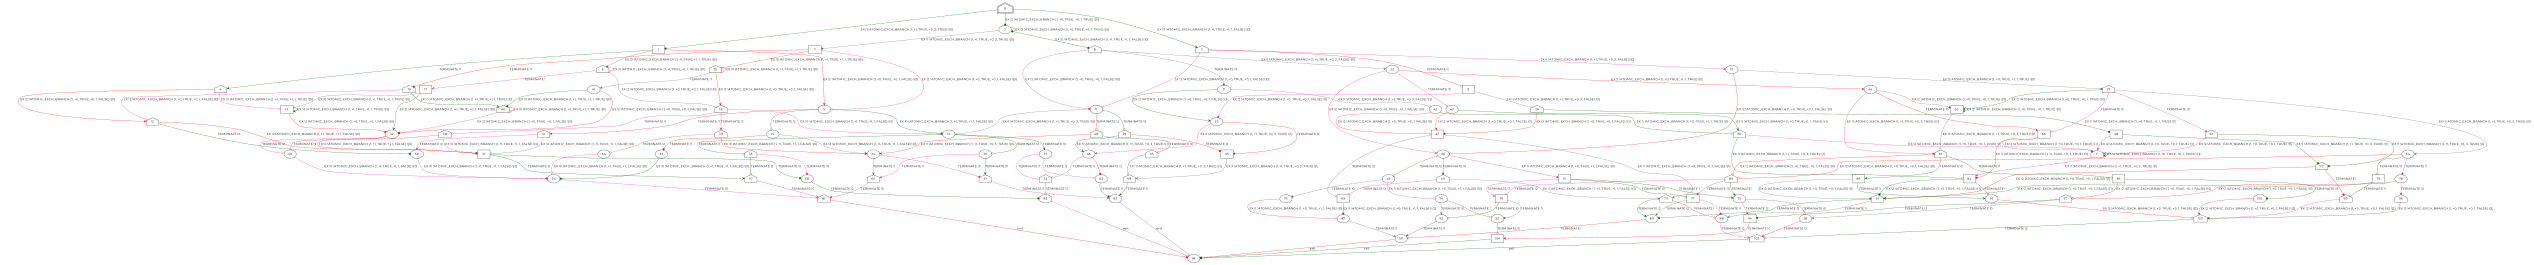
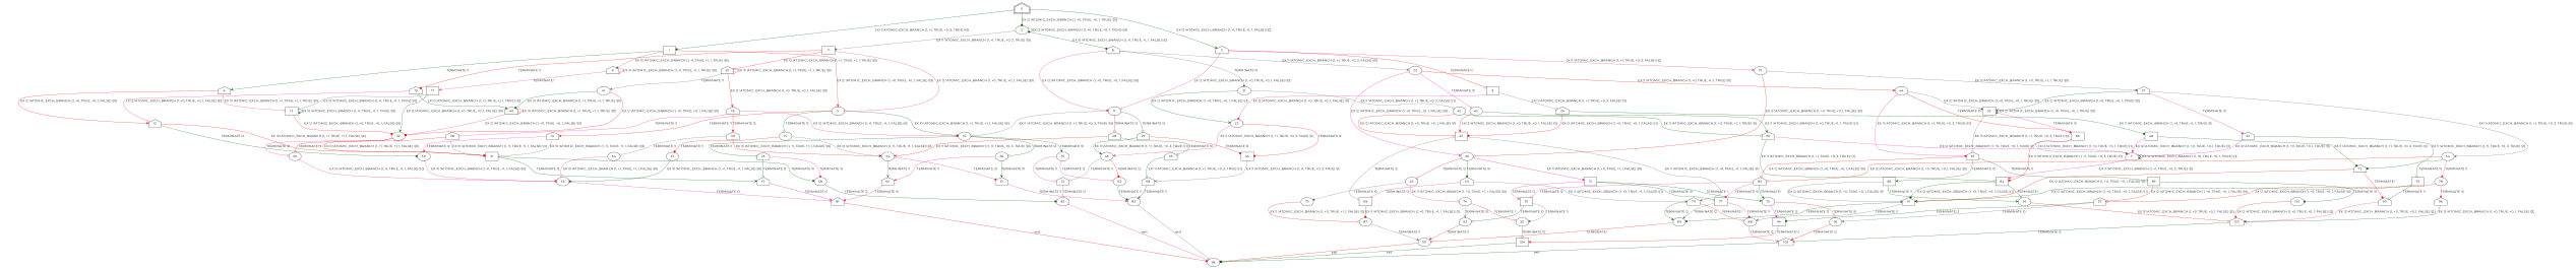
  digraph {
    fontname=Montserrat
    node [fontname=Montserrat shape=house]
    edge [arrowhead=odot color=darkgreen fontname=Montserrat]
    0 [peripheries=2]
    1 [shape=box]
    2 [shape=octagon]
    3
    4
    5 [shape=octagon]
    6
    7 [shape=box]
    8
    9 [shape=box]
    10 [shape=ellipse]
    11 [shape=octagon]
    12
    13 [shape=box]
    14
    15 [shape=ellipse]
    16 [shape=ellipse]
    17 [shape=box]
    18
    19
    20
    21 [shape=octagon]
    22 [shape=octagon]
    23 [shape=ellipse]
    24
    26 [shape=ellipse]
    27
    28
    29
    30 [shape=octagon]
    31 [shape=box]
    32 [shape=octagon]
    33 [shape=ellipse]
    34 [shape=octagon]
    35
    36 [shape=octagon]
    37 [shape=octagon]
    38
    39
    40
    41 [shape=octagon]
    42 [shape=ellipse]
    43 [shape=ellipse]
    44 [shape=octagon]
    45 [shape=box]
    46 [shape=ellipse]
    47 [shape=box]
    48 [shape=box]
    49 [shape=octagon]
    50
    51 [shape=box]
    52
    53 [shape=box]
    54 [shape=ellipse]
    55
    56 [shape=octagon]
    57
    58 [shape=ellipse]
    59 [shape=ellipse]
    60
    61
    62
    63 [shape=ellipse]
    64 [shape=ellipse]
    65
    66 [shape=box]
    67
    68
    69 [shape=box]
    70
    71
    72
    73 [shape=ellipse]
    74 [shape=ellipse]
    75 [shape=octagon]
    76 [shape=box]
    77 [shape=box]
    78 [shape=ellipse]
    79 [shape=box]
    80
    81
    82 [shape=octagon]
    83 [shape=octagon]
    84 [shape=box]
    85 [shape=box]
    86 [shape=box]
    87 [shape=ellipse]
    88 [shape=ellipse]
    89 [shape=ellipse]
    90
    91
    92 [shape=octagon]
    93 [shape=ellipse]
    94 [shape=box]
    95 [shape=ellipse]
    96
    97
    98 [shape=ellipse]
    99 [shape=octagon]
    n100 [label=150 shape=octagon]
    101 [shape=ellipse]
    102
    103
    104 [shape=box]
    0 -> 1 [arrowhead=dot label="EX !1 !ATOMIC_EXCH_BRANCH (1, +1, TRUE, +0, 3, TRUE) !{0}"]
    0 -> 2 [arrowhead=dot label="EX !2 !ATOMIC_EXCH_BRANCH (1, +0, TRUE, +0, 1, TRUE) !{0}"]
    0 -> 3 [arrowhead=vee label="EX !0 !ATOMIC_EXCH_BRANCH (1, +1, TRUE, +1, 1, FALSE) !{0}"]
    1 -> 4 [arrowhead=vee label="TERMINATE !1"]
    1 -> 5 [arrowhead=vee color=red label="EX !2 !ATOMIC_EXCH_BRANCH (1, +0, TRUE, +0, 1, FALSE) !{0}"]
    1 -> 6 [arrowhead=dot color=gray40 label="EX !0 !ATOMIC_EXCH_BRANCH (1, +1, TRUE, +1, 1, TRUE) !{0}"]
    2 -> 2 [arrowhead=dot label="EX !2 !ATOMIC_EXCH_BRANCH (1, +0, TRUE, +0, 1, TRUE) !{0}"]
    2 -> 7 [arrowhead=dot color=gray40 label="EX !1 !ATOMIC_EXCH_BRANCH (1, +1, TRUE, +0, 3, TRUE) !{0}"]
    2 -> 8 [arrowhead=dot label="EX !0 !ATOMIC_EXCH_BRANCH (1, +1, TRUE, +1, 1, FALSE) !{0}"]
    3 -> 9 [color=red label="TERMINATE !0"]
    3 -> 10 [arrowhead=vee color=deeppink label="EX !1 !ATOMIC_EXCH_BRANCH (1, +1, TRUE, +0, 3, FALSE) !{0}"]
    3 -> 11 [color=deeppink label="EX !2 !ATOMIC_EXCH_BRANCH (1, +0, TRUE, +0, 1, FALSE) !{0}"]
    4 -> 12 [arrowhead=vee color=red label="EX !2 !ATOMIC_EXCH_BRANCH (1, +0, TRUE, +0, 1, FALSE) !{0}"]
    4 -> 13 [color=deeppink label="EX !0 !ATOMIC_EXCH_BRANCH (1, +1, TRUE, +1, 1, TRUE) !{0}"]
    5 -> 14 [arrowhead=vee color=red label="TERMINATE !1"]
    5 -> 15 [label="TERMINATE !2"]
    5 -> 16 [arrowhead=dot label="EX !0 !ATOMIC_EXCH_BRANCH (1, +1, TRUE, +1, 1, FALSE) !{0}"]
    6 -> 6 [color=deeppink label="EX !0 !ATOMIC_EXCH_BRANCH (1, +1, TRUE, +1, 1, TRUE) !{0}"]
    6 -> 17 [arrowhead=vee color=deeppink label="TERMINATE !1"]
-   6 -> 18 [color=gray40 label="EX !2 !ATOMIC_EXCH_BRANCH (1, +0, TRUE, +0, 1, FALSE) !{0}"]
    7 -> 5 [color=deeppink label="EX !2 !ATOMIC_EXCH_BRANCH (1, +0, TRUE, +0, 1, FALSE) !{0}"]
    7 -> 19 [arrowhead=dot color=red label="TERMINATE !1"]
    7 -> 20 [color=red label="EX !0 !ATOMIC_EXCH_BRANCH (1, +1, TRUE, +1, 1, TRUE) !{0}"]
    8 -> 11 [arrowhead=dot color=deeppink label="EX !2 !ATOMIC_EXCH_BRANCH (1, +0, TRUE, +0, 1, FALSE) !{0}"]
    8 -> 21 [arrowhead=dot color=gray40 label="TERMINATE !0"]
    8 -> 22 [arrowhead=vee color=gray40 label="EX !1 !ATOMIC_EXCH_BRANCH (1, +1, TRUE, +0, 3, FALSE) !{0}"]
    9 -> 23 [arrowhead=dot color=deeppink label="EX !2 !ATOMIC_EXCH_BRANCH (1, +0, TRUE, +0, 1, FALSE) !{1}"]
    9 -> 24 [color=gray40 label="EX !1 !ATOMIC_EXCH_BRANCH (1, +1, TRUE, +0, 3, FALSE) !{1}"]
    10 -> 26 [color=red label="EX !2 !ATOMIC_EXCH_BRANCH (1, +0, TRUE, +0, 1, FALSE) !{0}"]
    10 -> 27 [arrowhead=dot color=gray40 label="EX !1 !ATOMIC_EXCH_BRANCH (1, +0, TRUE, +1, 1, TRUE) !{0}"]
    11 -> 16 [color=gray40 label="EX !1 !ATOMIC_EXCH_BRANCH (1, +1, TRUE, +0, 3, TRUE) !{0}"]
    11 -> 28 [color=red label="TERMINATE !2"]
    11 -> 29 [label="TERMINATE !0"]
    12 -> 30 [arrowhead=dot label="TERMINATE !2"]
    12 -> 31 [arrowhead=vee color=red label="EX !0 !ATOMIC_EXCH_BRANCH (1, +1, TRUE, +1, 1, FALSE) !{0}"]
    13 -> 13 [arrowhead=vee label="EX !0 !ATOMIC_EXCH_BRANCH (1, +1, TRUE, +1, 1, TRUE) !{0}"]
    13 -> 32 [arrowhead=dot color=red label="EX !2 !ATOMIC_EXCH_BRANCH (1, +0, TRUE, +0, 1, FALSE) !{0}"]
    14 -> 30 [arrowhead=vee color=deeppink label="TERMINATE !2"]
    14 -> 31 [color=gray40 label="EX !0 !ATOMIC_EXCH_BRANCH (1, +1, TRUE, +1, 1, FALSE) !{0}"]
    15 -> 33 [arrowhead=dot color=red label="TERMINATE !1"]
    15 -> 34 [arrowhead=vee color=gray40 label="EX !0 !ATOMIC_EXCH_BRANCH (1, +1, TRUE, +1, 1, FALSE) !{0}"]
    16 -> 35 [label="TERMINATE !1"]
    16 -> 36 [label="TERMINATE !2"]
    16 -> 37 [arrowhead=vee label="TERMINATE !0"]
    17 -> 13 [color=gray40 label="EX !0 !ATOMIC_EXCH_BRANCH (1, +1, TRUE, +1, 1, TRUE) !{0}"]
    17 -> 32 [arrowhead=vee label="EX !2 !ATOMIC_EXCH_BRANCH (1, +0, TRUE, +0, 1, FALSE) !{0}"]
    18 -> 16 [arrowhead=dot color=deeppink label="EX !0 !ATOMIC_EXCH_BRANCH (1, +1, TRUE, +1, 1, FALSE) !{0}"]
    18 -> 38 [color=deeppink label="TERMINATE !1"]
    18 -> 39 [arrowhead=vee color=red label="TERMINATE !2"]
    19 -> 12 [color=deeppink label="EX !2 !ATOMIC_EXCH_BRANCH (1, +0, TRUE, +0, 1, FALSE) !{0}"]
    19 -> 40 [arrowhead=vee label="EX !0 !ATOMIC_EXCH_BRANCH (1, +1, TRUE, +1, 1, TRUE) !{0}"]
    20 -> 18 [arrowhead=vee color=red label="EX !2 !ATOMIC_EXCH_BRANCH (1, +0, TRUE, +0, 1, FALSE) !{0}"]
    20 -> 20 [color=deeppink label="EX !0 !ATOMIC_EXCH_BRANCH (1, +1, TRUE, +1, 1, TRUE) !{0}"]
    20 -> 41 [arrowhead=vee color=gray40 label="TERMINATE !1"]
    21 -> 23 [arrowhead=vee label="EX !2 !ATOMIC_EXCH_BRANCH (1, +0, TRUE, +0, 1, FALSE) !{1}"]
    21 -> 42 [color=gray40 label="EX !1 !ATOMIC_EXCH_BRANCH (1, +1, TRUE, +0, 3, FALSE) !{1}"]
    22 -> 26 [arrowhead=vee color=deeppink label="EX !2 !ATOMIC_EXCH_BRANCH (1, +0, TRUE, +0, 1, FALSE) !{0}"]
    22 -> 43 [color=deeppink label="TERMINATE !0"]
    22 -> 44 [arrowhead=vee color=red label="EX !1 !ATOMIC_EXCH_BRANCH (1, +0, TRUE, +1, 1, TRUE) !{0}"]
    23 -> 45 [arrowhead=dot color=red label="TERMINATE !2"]
    23 -> 46 [arrowhead=vee color=deeppink label="EX !1 !ATOMIC_EXCH_BRANCH (1, +1, TRUE, +0, 3, TRUE) !{1}"]
    24 -> 47 [arrowhead=dot color=red label="EX !2 !ATOMIC_EXCH_BRANCH (1, +0, TRUE, +0, 1, FALSE) !{1}"]
    24 -> 48 [arrowhead=dot label="EX !1 !ATOMIC_EXCH_BRANCH (1, +0, TRUE, +1, 1, TRUE) !{1}"]
    26 -> 49 [color=red label="TERMINATE !2"]
    26 -> 50 [arrowhead=dot label="TERMINATE !0"]
    26 -> 51 [arrowhead=dot color=deeppink label="EX !1 !ATOMIC_EXCH_BRANCH (1, +0, TRUE, +1, 1, FALSE) !{0}"]
    27 -> 52 [arrowhead=vee color=deeppink label="TERMINATE !0"]
    27 -> 53 [arrowhead=vee label="EX !2 !ATOMIC_EXCH_BRANCH (1, +0, TRUE, +0, 1, TRUE) !{0}"]
    27 -> 54 [arrowhead=vee color=gray40 label="EX !1 !ATOMIC_EXCH_BRANCH (1, +1, TRUE, +0, 3, TRUE) !{0}"]
    28 -> 34 [arrowhead=vee color=red label="EX !1 !ATOMIC_EXCH_BRANCH (1, +1, TRUE, +0, 3, TRUE) !{0}"]
    28 -> 55 [label="TERMINATE !0"]
    29 -> 45 [arrowhead=dot color=red label="TERMINATE !2"]
    29 -> 46 [arrowhead=vee label="EX !1 !ATOMIC_EXCH_BRANCH (1, +1, TRUE, +0, 3, TRUE) !{1}"]
    30 -> 56 [arrowhead=dot color=deeppink label="EX !0 !ATOMIC_EXCH_BRANCH (1, +1, TRUE, +1, 1, FALSE) !{0}"]
    31 -> 57 [arrowhead=vee label="TERMINATE !2"]
    31 -> 58 [arrowhead=dot label="TERMINATE !0"]
    32 -> 31 [arrowhead=dot color=red label="EX !0 !ATOMIC_EXCH_BRANCH (1, +1, TRUE, +1, 1, FALSE) !{0}"]
    32 -> 59 [color=deeppink label="TERMINATE !2"]
    33 -> 56 [arrowhead=dot label="EX !0 !ATOMIC_EXCH_BRANCH (1, +1, TRUE, +1, 1, FALSE) !{0}"]
    34 -> 60 [arrowhead=vee color=gray40 label="TERMINATE !1"]
    34 -> 61 [arrowhead=dot color=deeppink label="TERMINATE !0"]
    35 -> 57 [label="TERMINATE !2"]
    35 -> 58 [arrowhead=dot color=deeppink label="TERMINATE !0"]
    36 -> 60 [arrowhead=vee color=deeppink label="TERMINATE !1"]
    36 -> 61 [arrowhead=vee label="TERMINATE !0"]
    37 -> 62 [color=deeppink label="TERMINATE !1"]
    37 -> 63 [color=deeppink label="TERMINATE !2"]
    38 -> 31 [color=gray40 label="EX !0 !ATOMIC_EXCH_BRANCH (1, +1, TRUE, +1, 1, FALSE) !{0}"]
    38 -> 59 [color=red label="TERMINATE !9"]
    39 -> 34 [arrowhead=vee color=red label="EX !0 !ATOMIC_EXCH_BRANCH (1, +1, TRUE, +1, 1, FALSE) !{0}"]
-   39 -> 64 [color=gray40 label="TERMINATE !2"]
+   39 -> 64 [color=gray40 label="TERMINATE !1"]
    40 -> 32 [arrowhead=dot color=deeppink label="EX !2 !ATOMIC_EXCH_BRANCH (1, +0, TRUE, +0, 1, FALSE) !{0}"]
    40 -> 40 [color=red label="EX !0 !ATOMIC_EXCH_BRANCH (1, +1, TRUE, +1, 1, TRUE) !{0}"]
    41 -> 32 [arrowhead=dot color=red label="EX !2 !ATOMIC_EXCH_BRANCH (1, +0, TRUE, +0, 1, FALSE) !{0}"]
    41 -> 40 [arrowhead=dot label="EX !0 !ATOMIC_EXCH_BRANCH (1, +1, TRUE, +1, 1, TRUE) !{0}"]
    42 -> 47 [color=red label="EX !2 !ATOMIC_EXCH_BRANCH (1, +0, TRUE, +0, 1, FALSE) !{1}"]
    42 -> 65 [label="EX !1 !ATOMIC_EXCH_BRANCH (1, +0, TRUE, +1, 1, TRUE) !{1}"]
    43 -> 47 [arrowhead=vee color=red label="EX !2 !ATOMIC_EXCH_BRANCH (1, +0, TRUE, +0, 1, FALSE) !{1}"]
    43 -> 65 [arrowhead=vee label="EX !1 !ATOMIC_EXCH_BRANCH (1, +0, TRUE, +1, 1, TRUE) !{1}"]
    44 -> 53 [arrowhead=dot color=gray40 label="EX !2 !ATOMIC_EXCH_BRANCH (1, +0, TRUE, +0, 1, TRUE) !{0}"]
    44 -> 66 [arrowhead=vee color=red label="TERMINATE !0"]
    44 -> 67 [arrowhead=dot color=deeppink label="EX !1 !ATOMIC_EXCH_BRANCH (1, +1, TRUE, +0, 3, TRUE) !{0}"]
    45 -> 68 [arrowhead=vee color=gray40 label="EX !1 !ATOMIC_EXCH_BRANCH (1, +1, TRUE, +0, 3, TRUE) !{1}"]
    46 -> 62 [color=gray40 label="TERMINATE !1"]
    46 -> 63 [arrowhead=dot color=red label="TERMINATE !2"]
    47 -> 69 [color=gray40 label="TERMINATE !2"]
    47 -> 70 [arrowhead=vee color=gray40 label="EX !1 !ATOMIC_EXCH_BRANCH (1, +0, TRUE, +1, 1, FALSE) !{1}"]
    48 -> 71 [arrowhead=vee color=deeppink label="EX !2 !ATOMIC_EXCH_BRANCH (1, +0, TRUE, +0, 1, TRUE) !{1}"]
    48 -> 72 [arrowhead=dot label="EX !1 !ATOMIC_EXCH_BRANCH (1, +1, TRUE, +0, 3, TRUE) !{1}"]
    49 -> 73 [arrowhead=dot color=gray40 label="TERMINATE !0"]
    49 -> 74 [color=deeppink label="EX !1 !ATOMIC_EXCH_BRANCH (1, +0, TRUE, +1, 1, FALSE) !{0}"]
    50 -> 69 [color=deeppink label="TERMINATE !2"]
    50 -> 70 [arrowhead=vee color=gray40 label="EX !1 !ATOMIC_EXCH_BRANCH (1, +0, TRUE, +1, 1, FALSE) !{1}"]
    51 -> 75 [arrowhead=vee label="TERMINATE !1"]
    51 -> 76 [arrowhead=vee color=deeppink label="TERMINATE !2"]
    51 -> 77 [label="TERMINATE !0"]
    52 -> 71 [arrowhead=vee color=deeppink label="EX !2 !ATOMIC_EXCH_BRANCH (1, +0, TRUE, +0, 1, TRUE) !{1}"]
    52 -> 72 [arrowhead=dot label="EX !1 !ATOMIC_EXCH_BRANCH (1, +1, TRUE, +0, 3, TRUE) !{1}"]
    53 -> 53 [arrowhead=dot color=gray40 label="EX !2 !ATOMIC_EXCH_BRANCH (1, +0, TRUE, +0, 1, TRUE) !{0}"]
-   27 -> 66 [color=deeppink label="TERMINATE !0"]
+   53 -> 66 [color=deeppink label="TERMINATE !0"]
    53 -> 67 [color=gray40 label="EX !1 !ATOMIC_EXCH_BRANCH (1, +1, TRUE, +0, 3, TRUE) !{0}"]
    54 -> 78 [arrowhead=dot color=deeppink label="TERMINATE !1"]
    54 -> 79 [label="TERMINATE !0"]
    54 -> 80 [color=red label="EX !2 !ATOMIC_EXCH_BRANCH (1, +0, TRUE, +0, 1, FALSE) !{0}"]
    55 -> 68 [label="EX !1 !ATOMIC_EXCH_BRANCH (1, +1, TRUE, +0, 3, TRUE) !{1}"]
    56 -> 81 [color=deeppink label="TERMINATE !0"]
    57 -> 81 [arrowhead=vee color=deeppink label="TERMINATE !0"]
    58 -> 82 [arrowhead=dot label="TERMINATE !2"]
    59 -> 56 [color=deeppink label="EX !0 !ATOMIC_EXCH_BRANCH (1, +1, TRUE, +1, 1, FALSE) !{0}"]
    60 -> 81 [arrowhead=dot color=deeppink label="TERMINATE !0"]
    61 -> 83 [arrowhead=vee color=deeppink label="TERMINATE !1"]
    62 -> 82 [color=deeppink label="TERMINATE !2"]
    63 -> 83 [arrowhead=dot label="TERMINATE !1"]
    64 -> 56 [color=deeppink label="EX !0 !ATOMIC_EXCH_BRANCH (1, +1, TRUE, +1, 1, FALSE) !{0}"]
    65 -> 71 [arrowhead=dot color=deeppink label="EX !2 !ATOMIC_EXCH_BRANCH (1, +0, TRUE, +0, 1, TRUE) !{1}"]
    65 -> 84 [label="EX !1 !ATOMIC_EXCH_BRANCH (1, +1, TRUE, +0, 3, TRUE) !{1}"]
    66 -> 71 [arrowhead=vee color=gray40 label="EX !2 !ATOMIC_EXCH_BRANCH (1, +0, TRUE, +0, 1, TRUE) !{1}"]
    66 -> 84 [arrowhead=dot color=red label="EX !1 !ATOMIC_EXCH_BRANCH (1, +1, TRUE, +0, 3, TRUE) !{1}"]
    67 -> 80 [color=red label="EX !2 !ATOMIC_EXCH_BRANCH (1, +0, TRUE, +0, 1, FALSE) !{0}"]
    67 -> 85 [label="TERMINATE !1"]
    67 -> 86 [arrowhead=vee label="TERMINATE !0"]
    68 -> 83 [arrowhead=vee label="TERMINATE !1"]
    69 -> 87 [arrowhead=dot color=red label="EX !1 !ATOMIC_EXCH_BRANCH (1, +0, TRUE, +1, 1, FALSE) !{1}"]
    70 -> 88 [color=red label="TERMINATE !1"]
    70 -> 89 [arrowhead=vee label="TERMINATE !2"]
    71 -> 71 [arrowhead=vee label="EX !2 !ATOMIC_EXCH_BRANCH (1, +0, TRUE, +0, 1, TRUE) !{1}"]
    71 -> 84 [arrowhead=vee color=deeppink label="EX !1 !ATOMIC_EXCH_BRANCH (1, +1, TRUE, +0, 3, TRUE) !{1}"]
    72 -> 90 [arrowhead=dot color=red label="TERMINATE !1"]
    72 -> 91 [arrowhead=vee color=red label="EX !2 !ATOMIC_EXCH_BRANCH (1, +0, TRUE, +0, 1, FALSE) !{1}"]
    73 -> 87 [color=red label="EX !1 !ATOMIC_EXCH_BRANCH (1, +0, TRUE, +1, 1, FALSE) !{1}"]
    74 -> 92 [color=red label="TERMINATE !1"]
    74 -> 93 [arrowhead=vee color=gray40 label="TERMINATE !0"]
    75 -> 94 [arrowhead=vee color=deeppink label="TERMINATE !2"]
    75 -> 95 [color=red label="TERMINATE !0"]
    76 -> 92 [arrowhead=dot color=gray40 label="TERMINATE !1"]
    76 -> 93 [label="TERMINATE !0"]
    77 -> 88 [arrowhead=dot color=deeppink label="TERMINATE !1"]
    77 -> 89 [arrowhead=vee color=gray40 label="TERMINATE !2"]
    78 -> 96 [arrowhead=dot color=deeppink label="TERMINATE !0"]
    78 -> 97 [color=red label="EX !2 !ATOMIC_EXCH_BRANCH (1, +0, TRUE, +0, 1, FALSE) !{0}"]
    79 -> 90 [label="TERMINATE !1"]
    79 -> 91 [arrowhead=vee label="EX !2 !ATOMIC_EXCH_BRANCH (1, +0, TRUE, +0, 1, FALSE) !{1}"]
    80 -> 75 [arrowhead=vee label="TERMINATE !1"]
    80 -> 76 [color=deeppink label="TERMINATE !2"]
    80 -> 77 [arrowhead=dot color=deeppink label="TERMINATE !0"]
    81 -> 98 [arrowhead=dot color=red label=exit]
    82 -> 98 [color=deeppink label=exit]
    83 -> 98 [color=gray40 label=exit]
    84 -> 91 [arrowhead=dot label="EX !2 !ATOMIC_EXCH_BRANCH (1, +0, TRUE, +0, 1, FALSE) !{1}"]
    84 -> 99 [label="TERMINATE !1"]
    85 -> 97 [color=red label="EX !2 !ATOMIC_EXCH_BRANCH (1, +0, TRUE, +0, 1, FALSE) !{0}"]
    85 -> n100 [arrowhead=dot label="TERMINATE !0"]
    86 -> 91 [arrowhead=dot color=gray40 label="EX !2 !ATOMIC_EXCH_BRANCH (1, +0, TRUE, +0, 1, FALSE) !{1}"]
    86 -> 99 [arrowhead=vee label="TERMINATE !1"]
    87 -> 101 [arrowhead=vee color=gray40 label="TERMINATE !1"]
    88 -> 102 [arrowhead=vee color=deeppink label="TERMINATE !2"]
    89 -> 101 [color=red label="TERMINATE !1"]
    90 -> 103 [color=deeppink label="EX !2 !ATOMIC_EXCH_BRANCH (1, +0, TRUE, +0, 1, FALSE) !{2}"]
    91 -> 88 [arrowhead=vee color=gray40 label="TERMINATE !1"]
    91 -> 89 [arrowhead=dot label="TERMINATE !2"]
    92 -> 104 [label="TERMINATE !0"]
    93 -> 101 [arrowhead=vee color=red label="TERMINATE !1"]
    94 -> 104 [arrowhead=vee color=red label="TERMINATE !0"]
    95 -> 102 [arrowhead=vee color=red label="TERMINATE !2"]
    96 -> 103 [arrowhead=vee label="EX !2 !ATOMIC_EXCH_BRANCH (1, +0, TRUE, +0, 1, FALSE) !{2}"]
    97 -> 94 [arrowhead=dot label="TERMINATE !2"]
    97 -> 95 [arrowhead=vee color=gray40 label="TERMINATE !0"]
    99 -> 103 [color=red label="EX !2 !ATOMIC_EXCH_BRANCH (1, +0, TRUE, +0, 1, FALSE) !{2}"]
    n100 -> 103 [arrowhead=vee color=red label="EX !2 !ATOMIC_EXCH_BRANCH (1, +0, TRUE, +0, 1, FALSE) !{2}"]
    101 -> 98 [arrowhead=dot color=red label=exit]
    102 -> 98 [arrowhead=dot label=exit]
    103 -> 102 [label="TERMINATE !2"]
    104 -> 98 [arrowhead=vee label=exit]
  }
